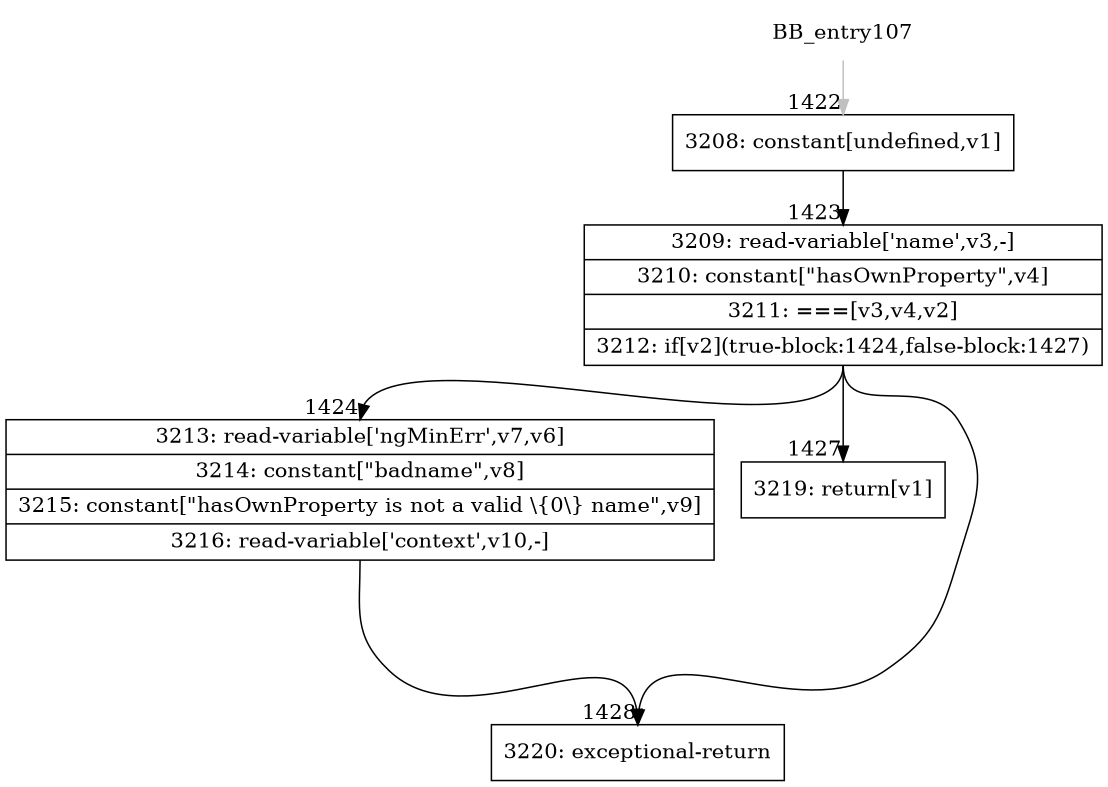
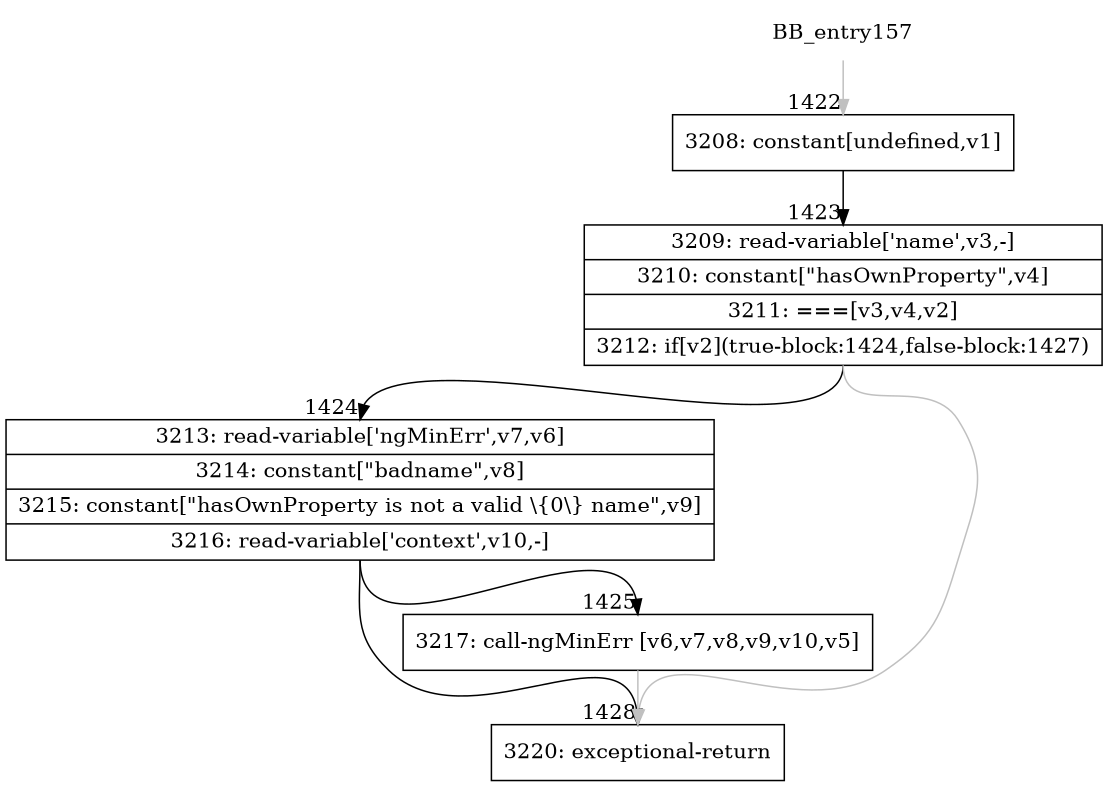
  digraph {
    rankdir=TD
    node [shape=record]
    edge [headport=n tailport=s]
-   BB_entry107 [shape=none]
+   BB_entry107 [shape=none label=BB_entry157]
    n2 [label="{3208: constant[undefined,v1]}"]
    n3 [label="{3209: read-variable['name',v3,-]|3210: constant[\"hasOwnProperty\",v4]|3211: ===[v3,v4,v2]|3212: if[v2](true-block:1424,false-block:1427)}"]
    n4 [label="{3213: read-variable['ngMinErr',v7,v6]|3214: constant[\"badname\",v8]|3215: constant[\"hasOwnProperty is not a valid \\\{0\\\} name\",v9]|3216: read-variable['context',v10,-]}"]
-   n5 [label="{3219: return[v1]}"]
    n6 [label="{3220: exceptional-return}"]
+   n7 [label="{3217: call-ngMinErr [v6,v7,v8,v9,v10,v5]}"]
    BB_entry107 -> n2 [color=gray headlabel="    1422"]
    n2 -> n3 [headlabel="      1423"]
    n3 -> n4 [headlabel="      1424"]
-   n3 -> n5 [headlabel="      1427"]
-   n3 -> n6 [color=black headlabel="      1428"]
+   n3 -> n6 [color=gray headlabel="      1428"]
    n4 -> n6 [color=black]
+   n4 -> n7 [headlabel="      1425"]
+   n7 -> n6 [color=gray]
  }
